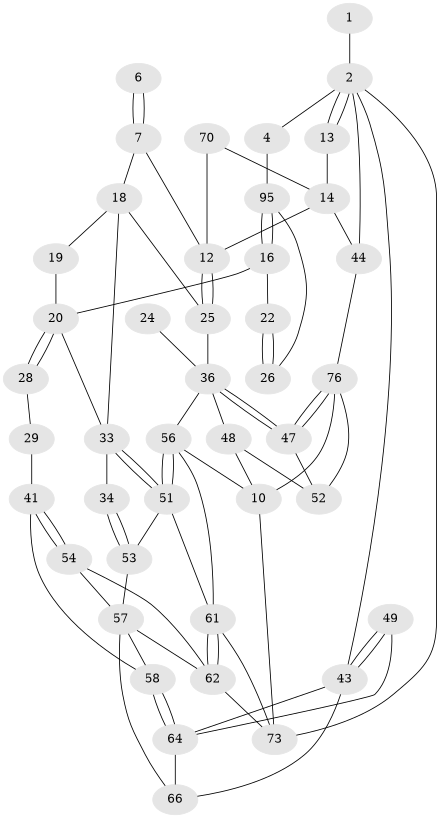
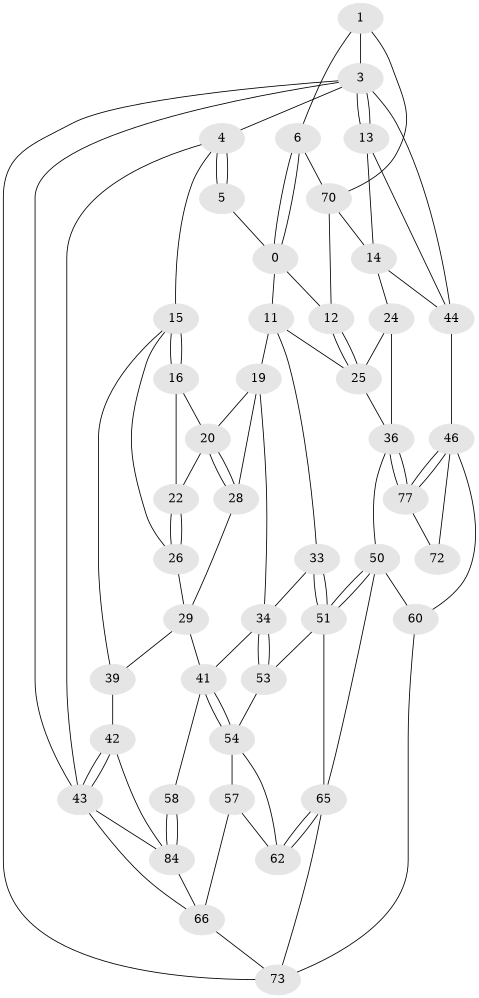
  graph {
    node [color=gray90 style=filled]
    1 [super="+2"]
-   3 [super="+72" label=2]
+   3 [super="+72"]
    6
    n4 [label=70 super="+11"]
    4
    13
    43 [super="+68"]
    44 [super="+45"]
    73 [super="+74"]
-   7 [super="+8"]
+   7 [super="+8" label=0]
    12
    14 [super="+23"]
-   15 [super="+27" label=95]
-   64 [super="+65"]
+   5 [super="+9"]
+   15 [super="+27"]
+   64 [super="+65" label=84]
    66 [super="+67"]
-   46 [super="+59" label=76]
+   46 [super="+59"]
    16 [super="+17"]
    26
-   18 [super="+31"]
+   39 [super="+40"]
+   18 [super="+31" label=11]
    25 [super="+30"]
    19 [super="+32"]
    33
    24
    36 [super="+37"]
    20 [super="+21"]
    22
    29 [super="+38"]
-   42 [label=49]
+   42
    28
    34 [super="+35"]
    51 [super="+55"]
    41
    53
-   47
-   48 [super="+49"]
-   50 [super="+69" label=56]
+   47 [label=77]
+   50 [super="+69"]
    58
    54 [super="+56"]
-   61 [super="+70"]
-   52
-   60 [super="+71" label=10]
+   61 [super="+70" label=65]
+   52 [label=72]
+   60 [super="+71"]
    57 [super="+63"]
    62
    1 -- 3
+   1 -- 6
+   1 -- n4
    3 -- 4
    3 -- 13
    3 -- 13
    3 -- 43
    3 -- 44
    3 -- 73
+   6 -- n4
    6 -- 7
    6 -- 7
    n4 -- 12
    n4 -- 14
+   4 -- 43
+   4 -- 5
+   4 -- 5
    4 -- 15
+   13 -- 44
    13 -- 14
    43 -- 64
    43 -- 66
    44 -- 46
    7 -- 12
    7 -- 18
    12 -- 25
    12 -- 25
    14 -- 44
-   14 -- 12
+   14 -- 24
+   5 -- 7
    15 -- 16
    15 -- 16
    15 -- 26
+   15 -- 39
    64 -- 66
-   62 -- 73
+   66 -- 73
    46 -- 47
    46 -- 47
    46 -- 52
    46 -- 60
    16 -- 20
    16 -- 22
+   26 -- 29
+   39 -- 42
    18 -- 25
    18 -- 19
    18 -- 33
    25 -- 36
    19 -- 20
+   19 -- 28
+   19 -- 34
    33 -- 34
    33 -- 51
    33 -- 51
+   24 -- 25
    24 -- 36
    36 -- 47
    36 -- 47
-   36 -- 48
    36 -- 50
-   20 -- 33
+   20 -- 22
    20 -- 28
    20 -- 28
    22 -- 26
    22 -- 26
+   29 -- 39
    29 -- 41
    42 -- 43
    42 -- 43
    42 -- 64
    28 -- 29
+   34 -- 41
    34 -- 53
    34 -- 53
    51 -- 53
    51 -- 61
    41 -- 58
    41 -- 54
    41 -- 54
-   53 -- 57
+   53 -- 54
    47 -- 52
-   48 -- 52
-   48 -- 60
    50 -- 51
    50 -- 51
    50 -- 61
    50 -- 60
    58 -- 64
    58 -- 64
    54 -- 57
    54 -- 62
    61 -- 73
    61 -- 62
    61 -- 62
    60 -- 73
    57 -- 66
-   57 -- 58
    57 -- 62
  }
